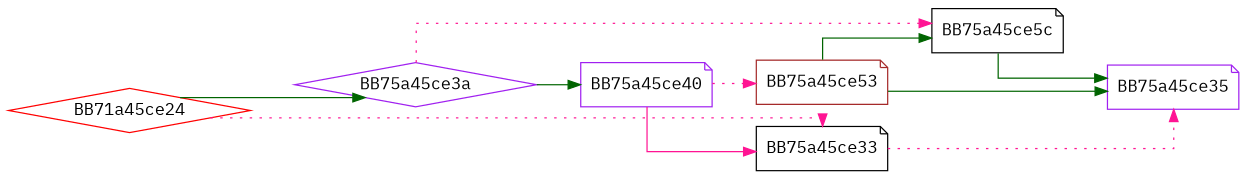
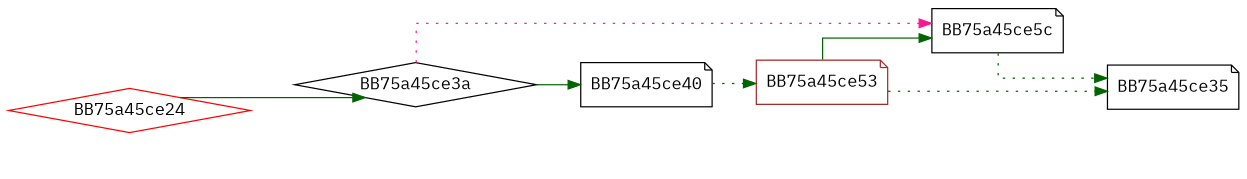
  digraph {
    fontname="IBM Plex Mono"
    rankdir=LR
    splines=ortho
    node [color=black fontname="IBM Plex Mono" shape=note]
    edge [color=darkgreen fontname="IBM Plex Mono" style=dotted]
-   BB75a45ce24 [color=red shape=diamond label=BB71a45ce24]
-   BB75a45ce3a [color=purple shape=diamond]
-   BB75a45ce33
-   BB75a45ce40 [color=purple]
+   BB75a45ce24 [color=red shape=diamond]
+   BB75a45ce3a [shape=diamond]
+   BB75a45ce40
    BB75a45ce5c
-   BB75a45ce35 [color=purple]
+   BB75a45ce35
    n7 [color=brown label=BB75a45ce53]
    BB75a45ce24 -> BB75a45ce3a [style=solid]
-   BB75a45ce24 -> BB75a45ce33 [color=deeppink]
    BB75a45ce3a -> BB75a45ce40 [style=solid]
    BB75a45ce3a -> BB75a45ce5c [color=deeppink]
-   BB75a45ce33 -> BB75a45ce35 [color=deeppink]
-   BB75a45ce40 -> BB75a45ce33 [color=deeppink style=solid]
-   BB75a45ce40 -> n7 [color=deeppink]
-   BB75a45ce5c -> BB75a45ce35 [style=solid]
+   BB75a45ce40 -> n7
+   BB75a45ce5c -> BB75a45ce35
    n7 -> BB75a45ce5c [style=solid]
-   n7 -> BB75a45ce35 [style=solid]
+   n7 -> BB75a45ce35
  }
